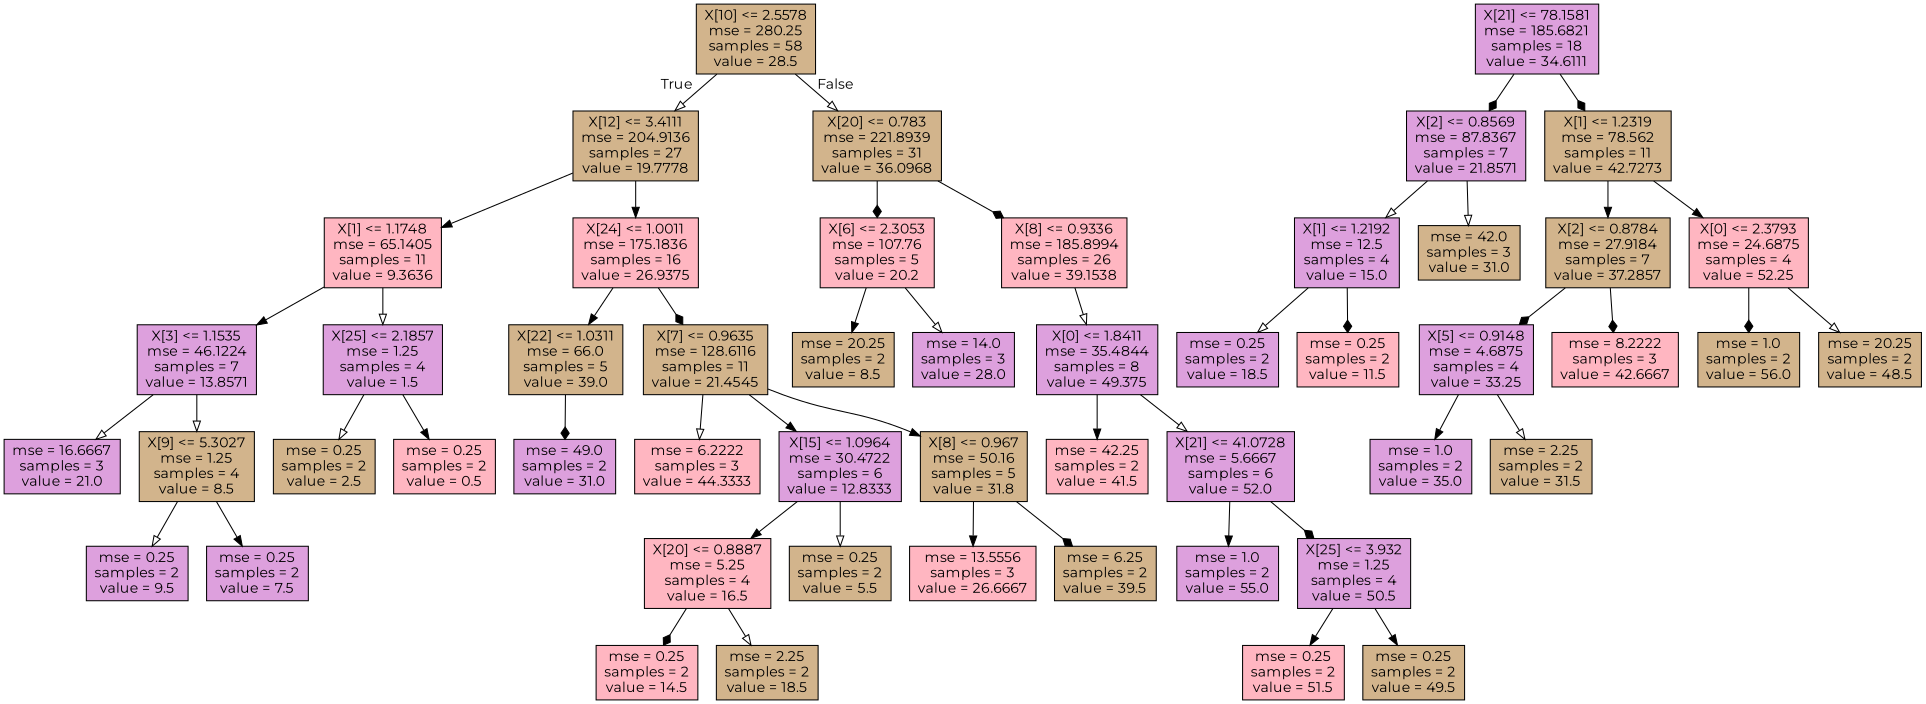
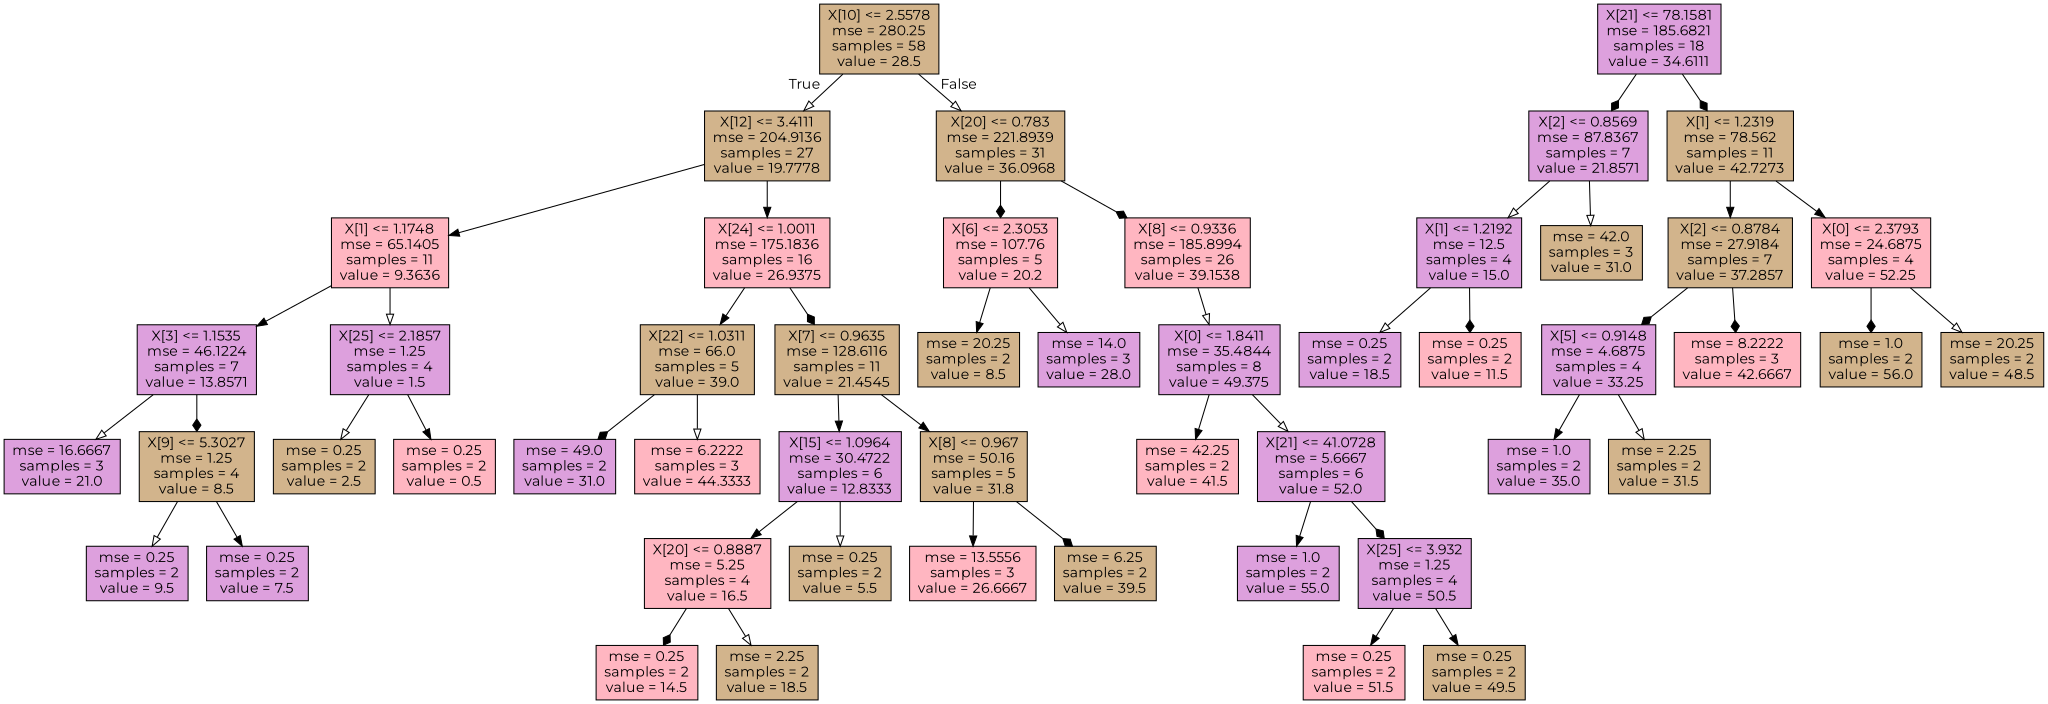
  digraph {
    fontname=Montserrat
    node [fillcolor=tan fontname=Montserrat shape=box style=filled]
    edge [arrowhead=normal fontname=Montserrat]
    n1 [label="X[10] <= 2.5578\nmse = 280.25\nsamples = 58\nvalue = 28.5"]
    n2 [label="X[12] <= 3.4111\nmse = 204.9136\nsamples = 27\nvalue = 19.7778"]
    n3 [label="X[20] <= 0.783\nmse = 221.8939\nsamples = 31\nvalue = 36.0968"]
    n4 [fillcolor=lightpink label="X[1] <= 1.1748\nmse = 65.1405\nsamples = 11\nvalue = 9.3636"]
    n5 [fillcolor=lightpink label="X[24] <= 1.0011\nmse = 175.1836\nsamples = 16\nvalue = 26.9375"]
    n6 [fillcolor=lightpink label="X[6] <= 2.3053\nmse = 107.76\nsamples = 5\nvalue = 20.2"]
    n7 [fillcolor=lightpink label="X[8] <= 0.9336\nmse = 185.8994\nsamples = 26\nvalue = 39.1538"]
    n8 [fillcolor=plum label="X[3] <= 1.1535\nmse = 46.1224\nsamples = 7\nvalue = 13.8571"]
    n9 [fillcolor=plum label="X[25] <= 2.1857\nmse = 1.25\nsamples = 4\nvalue = 1.5"]
    n10 [label="X[22] <= 1.0311\nmse = 66.0\nsamples = 5\nvalue = 39.0"]
    n11 [label="X[7] <= 0.9635\nmse = 128.6116\nsamples = 11\nvalue = 21.4545"]
    n12 [fillcolor=plum label="mse = 16.6667\nsamples = 3\nvalue = 21.0"]
    n13 [label="X[9] <= 5.3027\nmse = 1.25\nsamples = 4\nvalue = 8.5"]
    n14 [label="mse = 0.25\nsamples = 2\nvalue = 2.5"]
    n15 [fillcolor=lightpink label="mse = 0.25\nsamples = 2\nvalue = 0.5"]
    n16 [fillcolor=plum label="mse = 0.25\nsamples = 2\nvalue = 9.5"]
    n17 [fillcolor=plum label="mse = 0.25\nsamples = 2\nvalue = 7.5"]
    n18 [fillcolor=plum label="mse = 49.0\nsamples = 2\nvalue = 31.0"]
    n19 [fillcolor=lightpink label="mse = 6.2222\nsamples = 3\nvalue = 44.3333"]
    n20 [fillcolor=plum label="X[15] <= 1.0964\nmse = 30.4722\nsamples = 6\nvalue = 12.8333"]
    n21 [label="X[8] <= 0.967\nmse = 50.16\nsamples = 5\nvalue = 31.8"]
    n22 [fillcolor=lightpink label="X[20] <= 0.8887\nmse = 5.25\nsamples = 4\nvalue = 16.5"]
    n23 [label="mse = 0.25\nsamples = 2\nvalue = 5.5"]
    n24 [fillcolor=lightpink label="mse = 13.5556\nsamples = 3\nvalue = 26.6667"]
    n25 [label="mse = 6.25\nsamples = 2\nvalue = 39.5"]
    n26 [fillcolor=lightpink label="mse = 0.25\nsamples = 2\nvalue = 14.5"]
    n27 [label="mse = 2.25\nsamples = 2\nvalue = 18.5"]
    n28 [label="mse = 20.25\nsamples = 2\nvalue = 8.5"]
    n29 [fillcolor=plum label="mse = 14.0\nsamples = 3\nvalue = 28.0"]
    n30 [fillcolor=plum label="X[0] <= 1.8411\nmse = 35.4844\nsamples = 8\nvalue = 49.375"]
    n31 [fillcolor=lightpink label="mse = 42.25\nsamples = 2\nvalue = 41.5"]
    n32 [fillcolor=plum label="X[21] <= 41.0728\nmse = 5.6667\nsamples = 6\nvalue = 52.0"]
    n33 [fillcolor=plum label="X[21] <= 78.1581\nmse = 185.6821\nsamples = 18\nvalue = 34.6111"]
    n34 [fillcolor=plum label="X[2] <= 0.8569\nmse = 87.8367\nsamples = 7\nvalue = 21.8571"]
    n35 [label="X[1] <= 1.2319\nmse = 78.562\nsamples = 11\nvalue = 42.7273"]
    n36 [fillcolor=plum label="mse = 1.0\nsamples = 2\nvalue = 55.0"]
    n37 [fillcolor=plum label="X[25] <= 3.932\nmse = 1.25\nsamples = 4\nvalue = 50.5"]
    n38 [fillcolor=lightpink label="mse = 0.25\nsamples = 2\nvalue = 51.5"]
    n39 [label="mse = 0.25\nsamples = 2\nvalue = 49.5"]
    n40 [fillcolor=plum label="X[1] <= 1.2192\nmse = 12.5\nsamples = 4\nvalue = 15.0"]
    n41 [label="mse = 42.0\nsamples = 3\nvalue = 31.0"]
    n42 [label="X[2] <= 0.8784\nmse = 27.9184\nsamples = 7\nvalue = 37.2857"]
    n43 [fillcolor=lightpink label="X[0] <= 2.3793\nmse = 24.6875\nsamples = 4\nvalue = 52.25"]
    n44 [fillcolor=plum label="mse = 0.25\nsamples = 2\nvalue = 18.5"]
    n45 [fillcolor=lightpink label="mse = 0.25\nsamples = 2\nvalue = 11.5"]
    n46 [fillcolor=plum label="X[5] <= 0.9148\nmse = 4.6875\nsamples = 4\nvalue = 33.25"]
    n47 [fillcolor=lightpink label="mse = 8.2222\nsamples = 3\nvalue = 42.6667"]
    n48 [label="mse = 1.0\nsamples = 2\nvalue = 56.0"]
    n49 [label="mse = 20.25\nsamples = 2\nvalue = 48.5"]
    n50 [fillcolor=plum label="mse = 1.0\nsamples = 2\nvalue = 35.0"]
    n51 [label="mse = 2.25\nsamples = 2\nvalue = 31.5"]
    n1 -> n2 [arrowhead=onormal headlabel=True labelangle=45 labeldistance=2.5]
    n1 -> n3 [arrowhead=onormal headlabel=False labelangle=-45 labeldistance=2.5]
    n2 -> n4
    n2 -> n5
    n3 -> n6 [arrowhead=diamond]
    n3 -> n7 [arrowhead=diamond]
    n4 -> n8
    n4 -> n9 [arrowhead=onormal]
    n5 -> n10
    n5 -> n11 [arrowhead=diamond]
    n6 -> n28
    n6 -> n29 [arrowhead=onormal]
    n7 -> n30 [arrowhead=onormal]
    n8 -> n12 [arrowhead=onormal]
-   n8 -> n13 [arrowhead=onormal]
+   n8 -> n13 [arrowhead=diamond]
    n9 -> n14 [arrowhead=onormal]
    n9 -> n15
    n10 -> n18 [arrowhead=diamond]
-   n11 -> n19 [arrowhead=onormal]
+   n10 -> n19 [arrowhead=onormal]
    n11 -> n20
    n11 -> n21
    n13 -> n16 [arrowhead=onormal]
    n13 -> n17
    n20 -> n22
    n20 -> n23 [arrowhead=onormal]
    n21 -> n24
    n21 -> n25 [arrowhead=diamond]
    n22 -> n26 [arrowhead=diamond]
    n22 -> n27 [arrowhead=onormal]
    n30 -> n31
    n30 -> n32 [arrowhead=onormal]
    n32 -> n36
    n32 -> n37 [arrowhead=diamond]
    n33 -> n34 [arrowhead=diamond]
    n33 -> n35 [arrowhead=diamond]
    n34 -> n40 [arrowhead=onormal]
    n34 -> n41 [arrowhead=onormal]
    n35 -> n42
    n35 -> n43
    n37 -> n38
    n37 -> n39
    n40 -> n44 [arrowhead=onormal]
    n40 -> n45 [arrowhead=diamond]
    n42 -> n46 [arrowhead=diamond]
    n42 -> n47 [arrowhead=diamond]
    n43 -> n48 [arrowhead=diamond]
    n43 -> n49 [arrowhead=onormal]
    n46 -> n50
    n46 -> n51 [arrowhead=onormal]
  }
